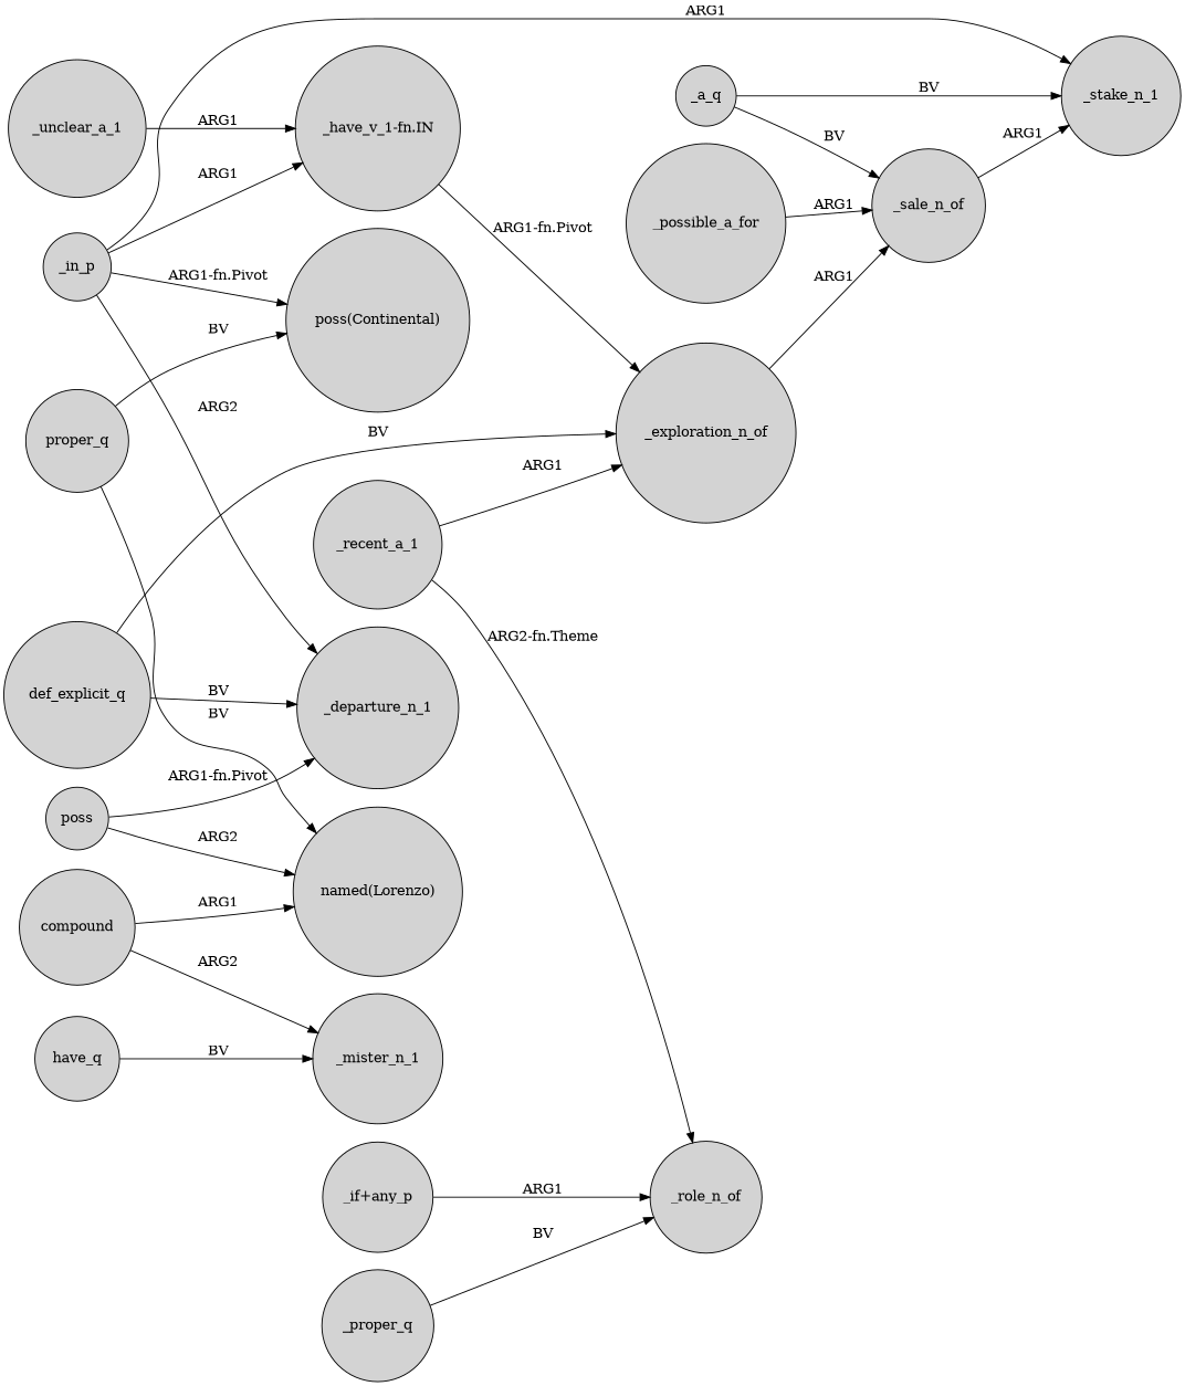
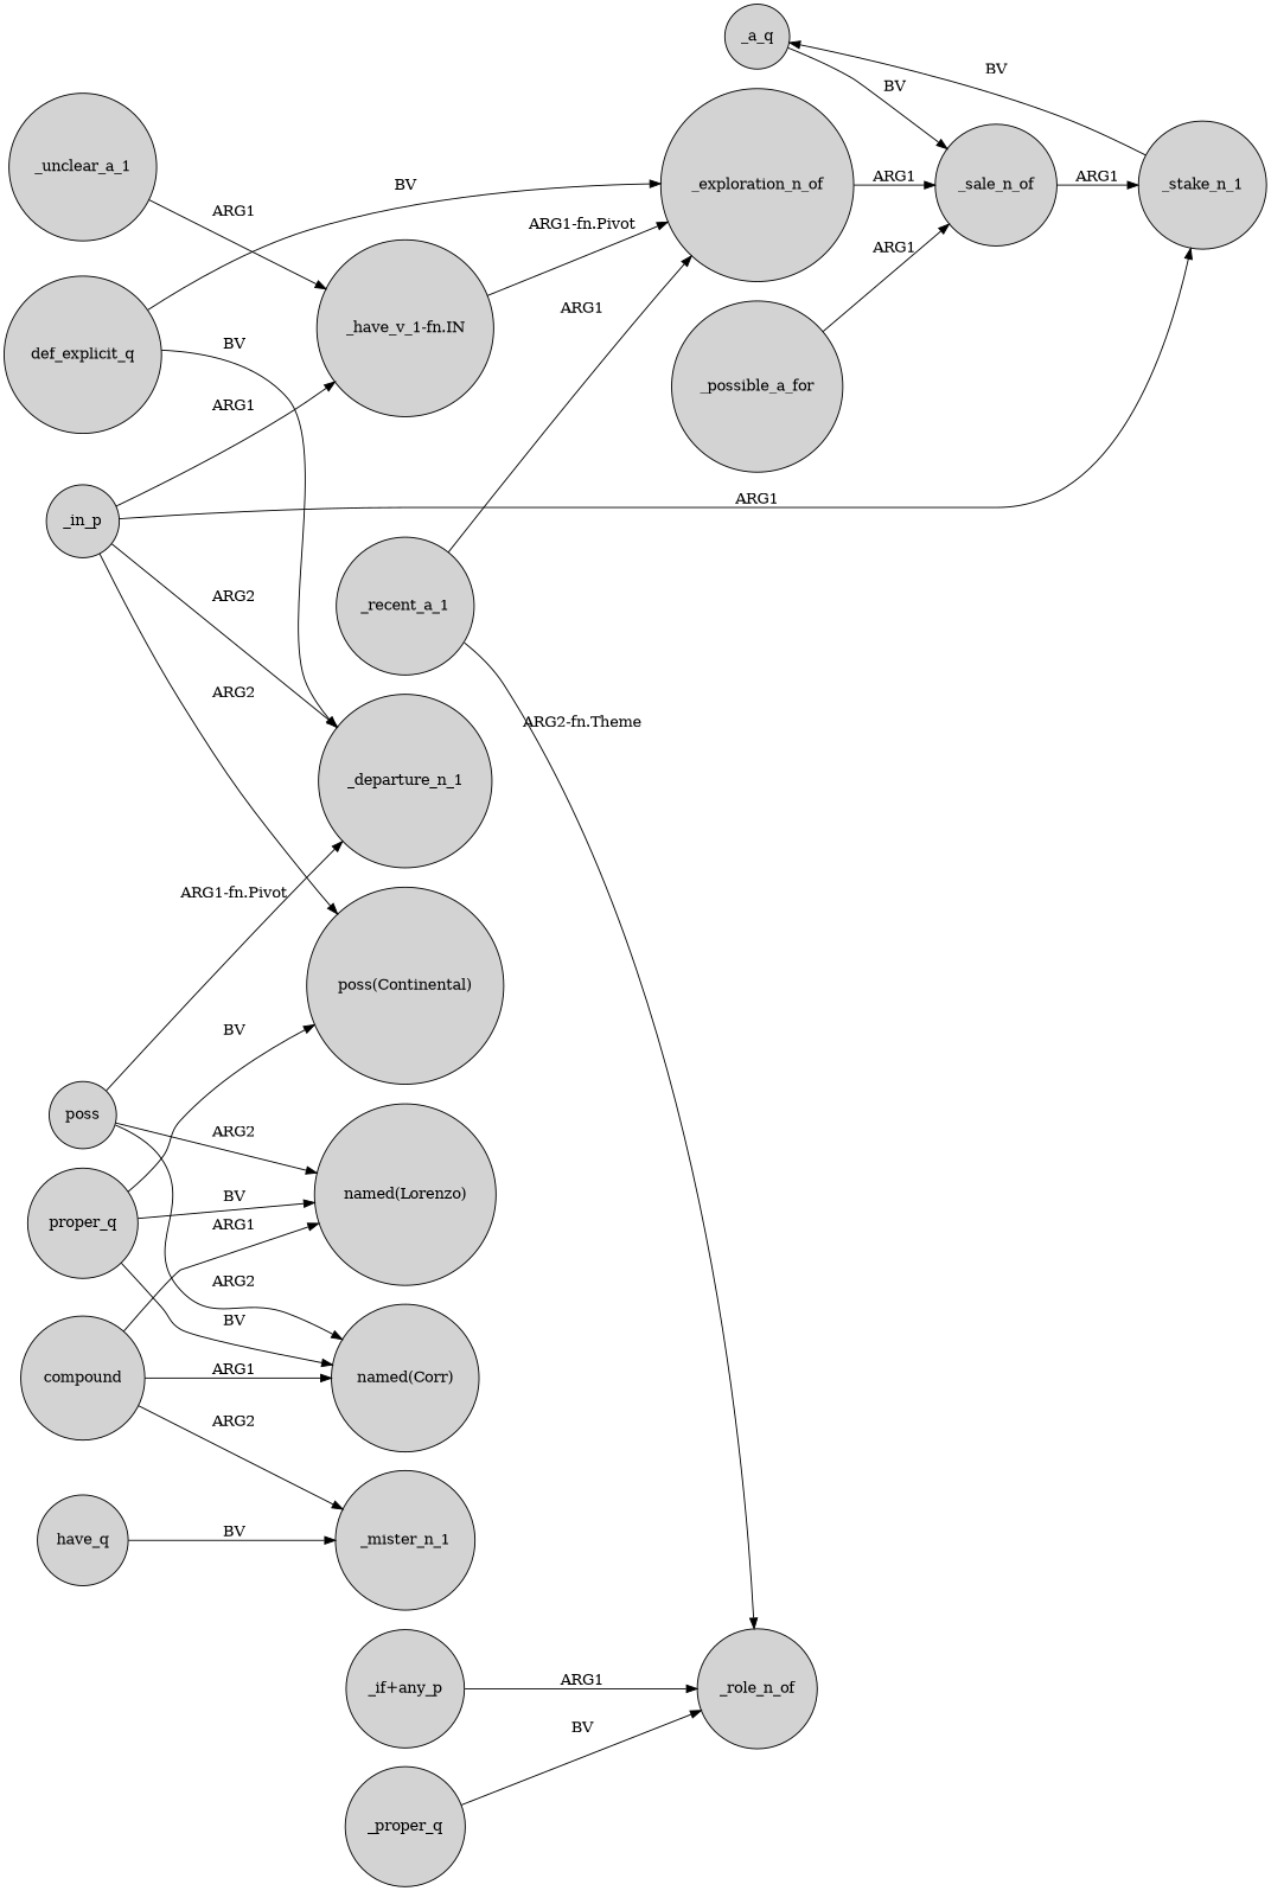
  digraph {
    rankdir=LR
    node [shape=circle style=filled]
    _a_q
    _sale_n_of
    _stake_n_1
    compound
    "named(Lorenzo)"
+   "named(Corr)"
    _mister_n_1
    poss
    _departure_n_1
    _exploration_n_of
    _unclear_a_1
    "_have_v_1-fn.IN"
    n13 [label=have_q]
    _in_p
    n15 [label="poss(Continental)"]
    def_explicit_q
    _possible_a_for
    _recent_a_1
    _role_n_of
    proper_q
    "_if+any_p"
    n22 [label=_proper_q]
    _a_q -> _sale_n_of [label=BV]
-   _a_q -> _stake_n_1 [label=BV]
+   _stake_n_1 -> _a_q [label=BV]
    _sale_n_of -> _stake_n_1 [label=ARG1]
    compound -> "named(Lorenzo)" [label=ARG1]
+   compound -> "named(Corr)" [label=ARG1]
    compound -> _mister_n_1 [label=ARG2]
    poss -> "named(Lorenzo)" [label=ARG2]
+   poss -> "named(Corr)" [label=ARG2]
    poss -> _departure_n_1 [label="ARG1-fn.Pivot"]
    _exploration_n_of -> _sale_n_of [label=ARG1]
    _unclear_a_1 -> "_have_v_1-fn.IN" [label=ARG1]
    "_have_v_1-fn.IN" -> _exploration_n_of [label="ARG1-fn.Pivot"]
    n13 -> _mister_n_1 [label=BV]
    _in_p -> _stake_n_1 [label=ARG1]
    _in_p -> _departure_n_1 [label=ARG2]
    _in_p -> "_have_v_1-fn.IN" [label=ARG1]
-   _in_p -> n15 [label="ARG1-fn.Pivot"]
+   _in_p -> n15 [label=ARG2]
    def_explicit_q -> _departure_n_1 [label=BV]
    def_explicit_q -> _exploration_n_of [label=BV]
    _possible_a_for -> _sale_n_of [label=ARG1]
    _recent_a_1 -> _exploration_n_of [label=ARG1]
    _recent_a_1 -> _role_n_of [label="ARG2-fn.Theme"]
    proper_q -> "named(Lorenzo)" [label=BV]
+   proper_q -> "named(Corr)" [label=BV]
    proper_q -> n15 [label=BV]
    "_if+any_p" -> _role_n_of [label=ARG1]
    n22 -> _role_n_of [label=BV]
  }
